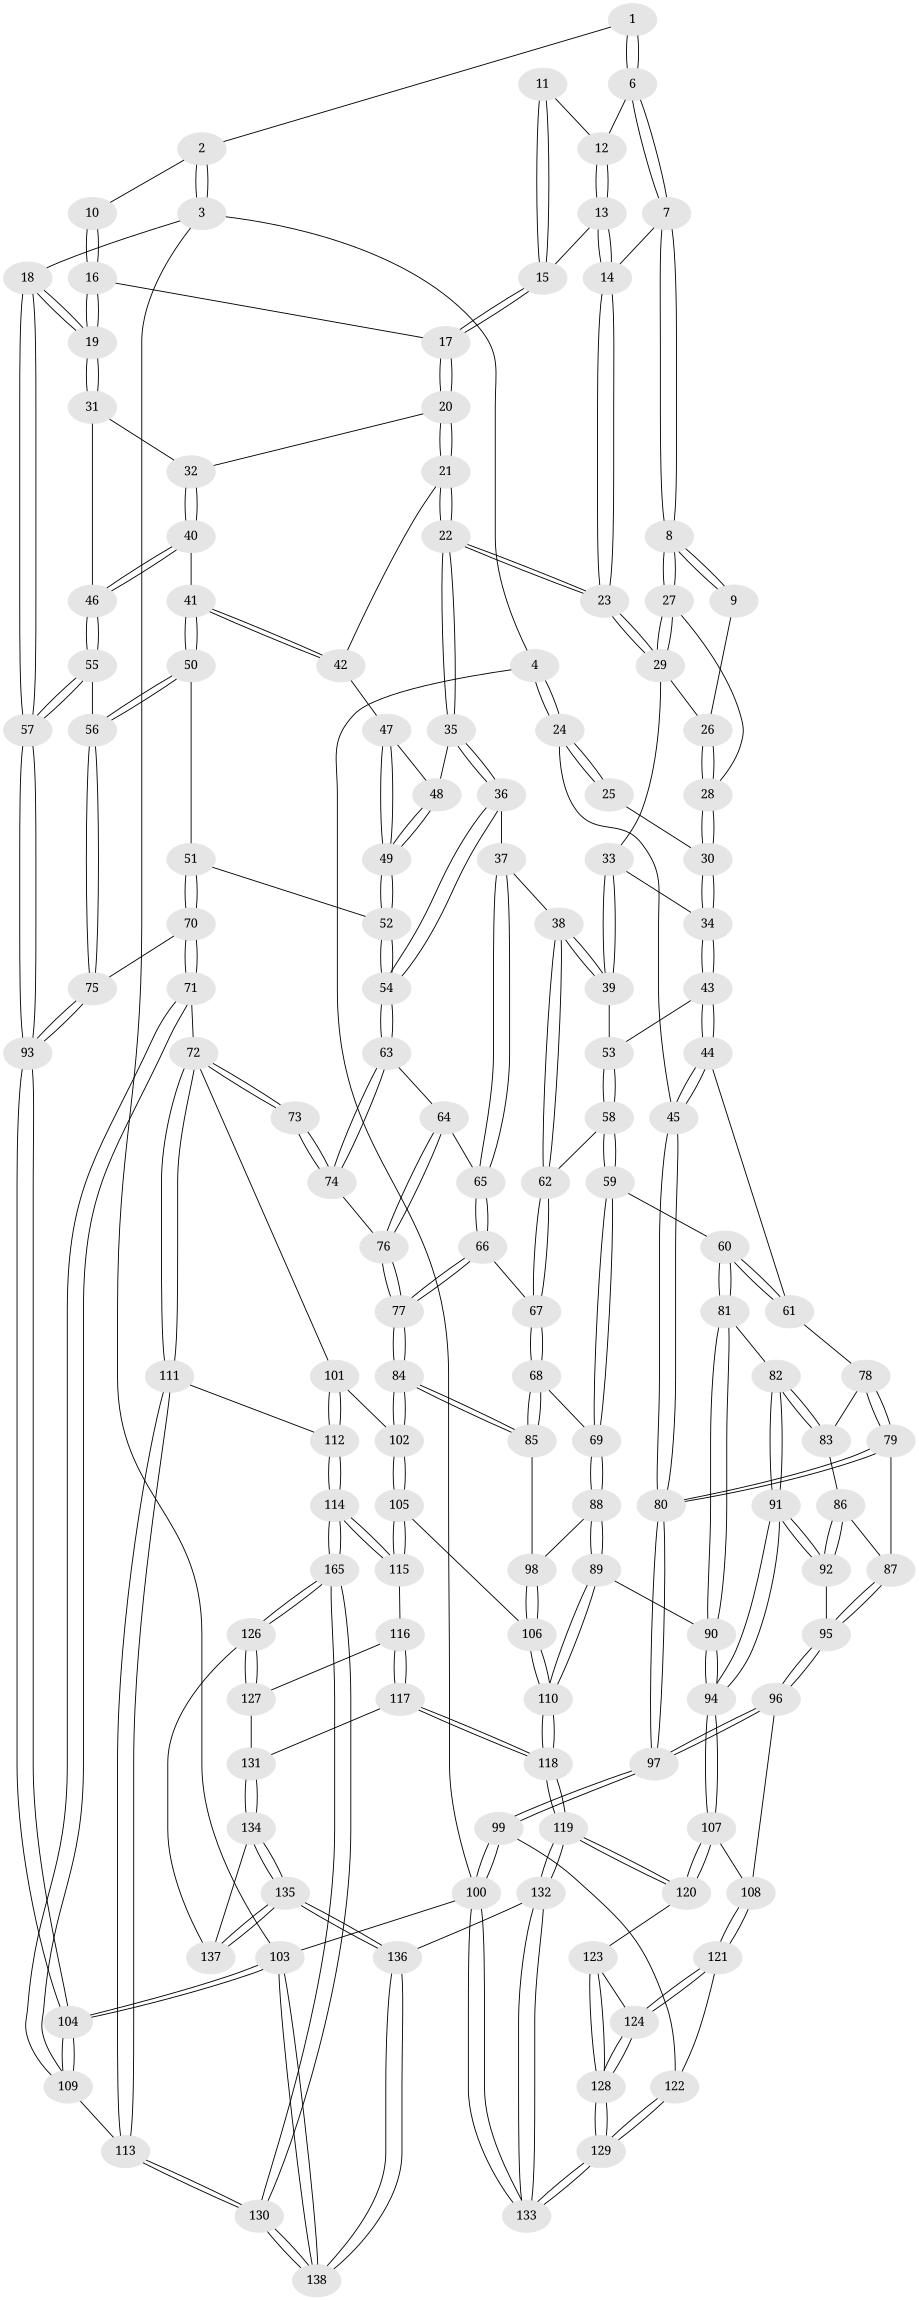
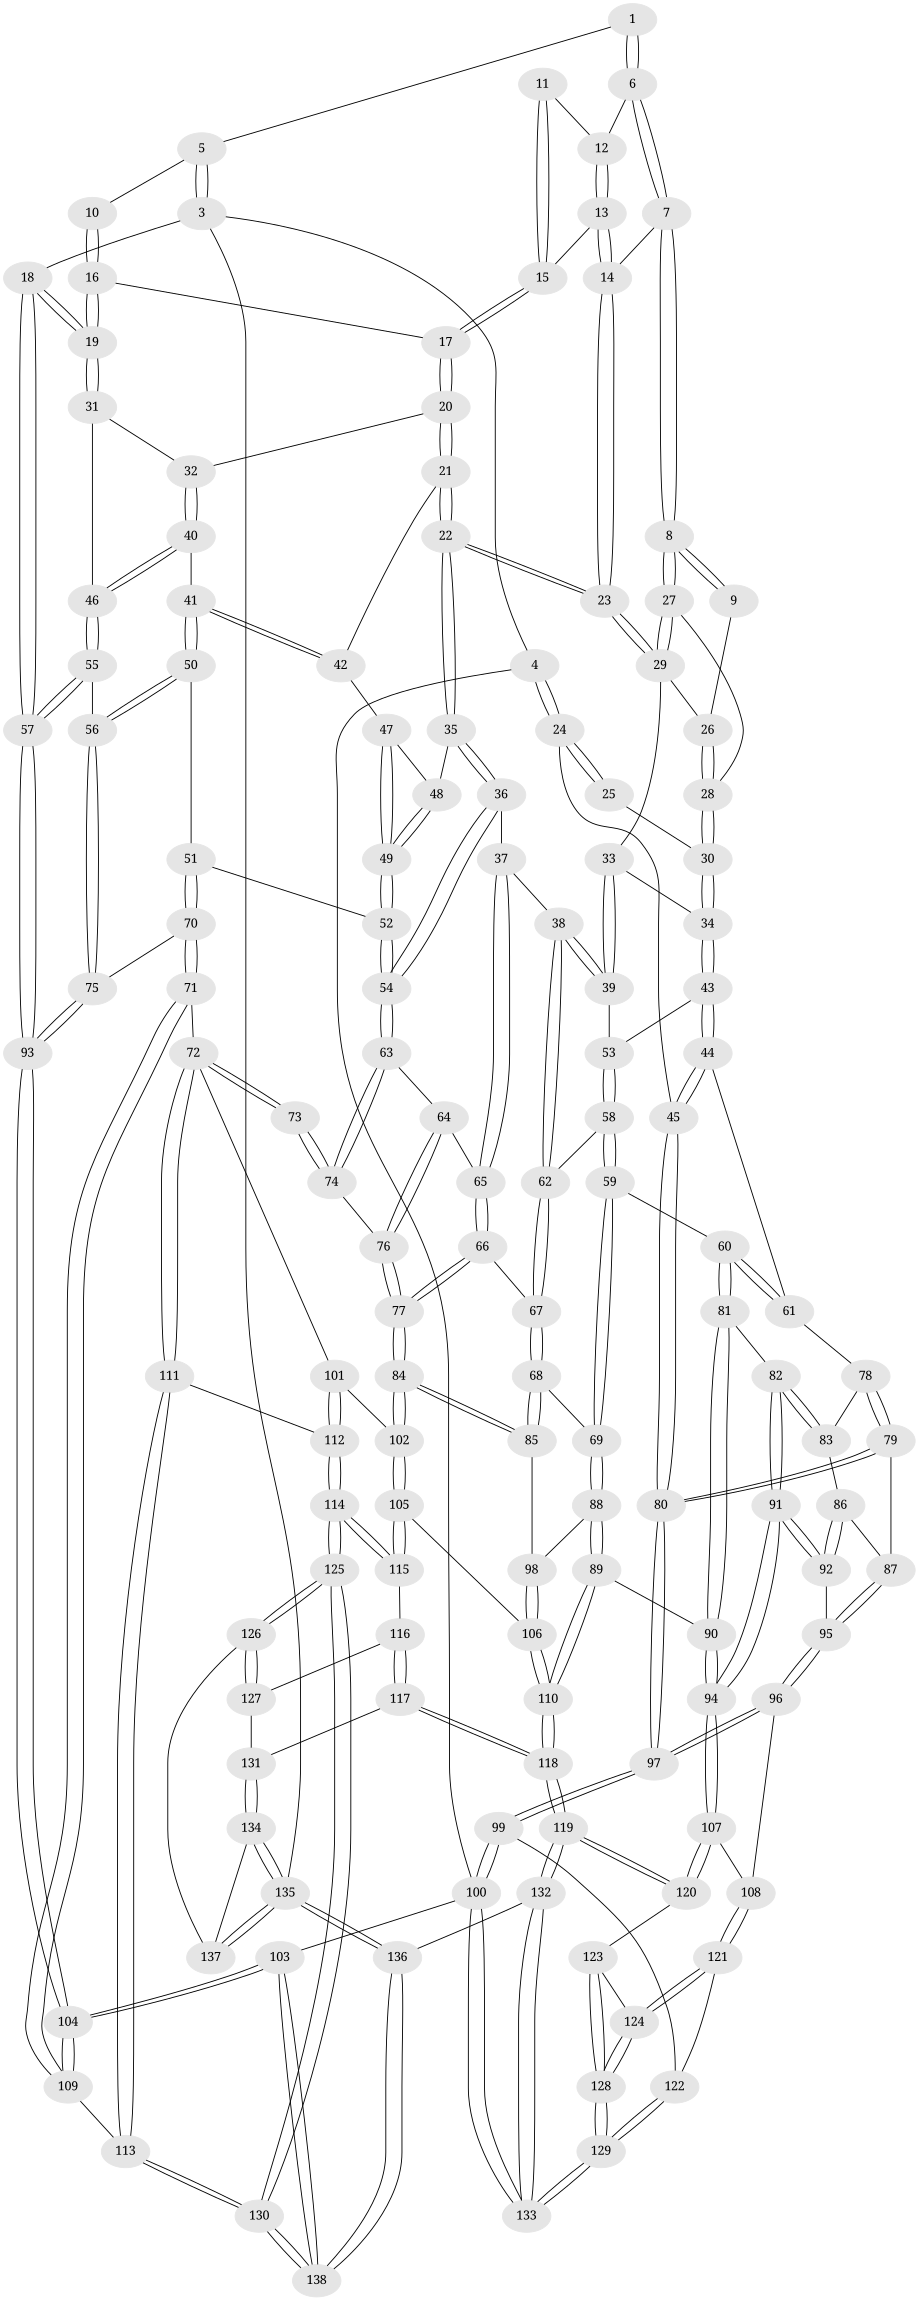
  graph {
    fontname="Noto Serif"
    node [color=gray90 fontname="Noto Serif" style=filled]
    edge [fontname="Noto Serif"]
    1
-   2
+   2 [label=5]
    6
    3
    10
    7
    12
    4
    18
    103
    16
    24
    100
    19
    57
    104
    138
    25
    45
    133
    9
    26
    8
    14
    13
    27
    23
    29
    28
    11
    15
    17
    20
    31
    21
    32
    93
    46
    22
    42
    40
    35
    47
    36
    48
    33
    30
    80
    34
    39
    43
    55
    41
    53
    44
    37
    54
    49
    38
    65
    63
    62
    66
    67
    58
    50
    51
    56
    61
    78
    97
    52
    70
    75
    71
    59
    64
    74
    60
    69
    81
    88
    82
    90
    79
    83
    68
    76
    77
    84
    85
    98
    89
    72
    109
    73
    111
    101
    113
    112
    102
    87
    86
    95
    99
    91
    94
    92
    105
    106
    96
    110
    118
    107
    108
    120
    121
    122
    129
    114
    115
    116
    123
    124
    130
    119
-   125 [label=165]
+   125
    126
    117
    127
    131
    134
    132
    136
    128
    137
    135
    1 -- 2
    1 -- 6
    1 -- 6
    2 -- 3
    2 -- 3
    2 -- 10
    6 -- 7
    6 -- 7
    6 -- 12
    3 -- 4
    3 -- 18
-   3 -- 103
+   3 -- 135
    10 -- 16
    10 -- 16
    7 -- 8
    7 -- 8
    7 -- 14
    12 -- 13
    12 -- 13
    4 -- 24
    4 -- 24
    4 -- 100
    18 -- 19
    18 -- 19
    18 -- 57
    18 -- 57
    103 -- 104
    103 -- 104
    103 -- 138
    103 -- 138
    16 -- 19
    16 -- 19
    16 -- 17
    24 -- 25
    24 -- 25
    24 -- 45
    100 -- 103
    100 -- 133
    100 -- 133
    19 -- 31
    19 -- 31
    57 -- 93
    57 -- 93
    104 -- 109
    104 -- 109
    25 -- 30
    45 -- 80
    45 -- 80
    9 -- 26
    26 -- 28
    26 -- 28
    8 -- 9
    8 -- 9
    8 -- 27
    8 -- 27
    14 -- 23
    14 -- 23
    13 -- 14
    13 -- 14
    13 -- 15
    27 -- 29
    27 -- 29
    27 -- 28
    23 -- 29
    23 -- 29
    29 -- 26
    29 -- 33
    28 -- 30
    28 -- 30
    11 -- 12
    11 -- 15
    11 -- 15
    15 -- 17
    15 -- 17
    17 -- 20
    17 -- 20
    20 -- 21
    20 -- 21
    20 -- 32
    31 -- 32
    31 -- 46
    21 -- 22
    21 -- 22
    21 -- 42
    32 -- 40
    32 -- 40
    93 -- 104
    93 -- 104
    46 -- 55
    46 -- 55
    22 -- 23
    22 -- 23
    22 -- 35
    22 -- 35
    42 -- 47
    40 -- 46
    40 -- 46
    40 -- 41
    35 -- 36
    35 -- 36
    35 -- 48
    47 -- 48
    47 -- 49
    47 -- 49
    36 -- 37
    36 -- 54
    36 -- 54
    48 -- 49
    48 -- 49
    33 -- 34
    33 -- 39
    33 -- 39
    30 -- 34
    30 -- 34
    80 -- 97
    80 -- 97
    34 -- 43
    34 -- 43
    39 -- 53
    43 -- 53
    43 -- 44
    43 -- 44
    55 -- 57
    55 -- 57
    55 -- 56
    41 -- 42
    41 -- 42
    41 -- 50
    41 -- 50
    53 -- 58
    53 -- 58
    44 -- 45
    44 -- 45
    44 -- 61
    37 -- 38
    37 -- 65
    37 -- 65
    54 -- 63
    54 -- 63
    49 -- 52
    49 -- 52
    38 -- 39
    38 -- 39
    38 -- 62
    38 -- 62
    65 -- 66
    65 -- 66
    63 -- 64
    63 -- 74
    63 -- 74
    62 -- 67
    62 -- 67
    66 -- 67
    66 -- 77
    66 -- 77
    67 -- 68
    67 -- 68
    58 -- 62
    58 -- 59
    58 -- 59
    50 -- 51
    50 -- 56
    50 -- 56
    51 -- 52
    51 -- 70
    51 -- 70
    56 -- 75
    56 -- 75
    61 -- 78
    78 -- 79
    78 -- 79
    78 -- 83
    97 -- 99
    97 -- 99
    52 -- 54
    52 -- 54
    70 -- 75
    70 -- 71
    70 -- 71
    75 -- 93
    75 -- 93
    71 -- 72
    71 -- 109
    71 -- 109
    59 -- 60
    59 -- 69
    59 -- 69
    64 -- 65
    64 -- 76
    64 -- 76
    74 -- 76
    60 -- 61
    60 -- 61
    60 -- 81
    60 -- 81
    69 -- 88
    69 -- 88
    81 -- 82
    81 -- 90
    81 -- 90
    88 -- 98
    88 -- 89
    88 -- 89
    82 -- 83
    82 -- 83
    82 -- 91
    82 -- 91
    90 -- 94
    90 -- 94
    79 -- 80
    79 -- 80
    79 -- 87
    83 -- 86
    68 -- 69
    68 -- 85
    68 -- 85
    76 -- 77
    76 -- 77
    77 -- 84
    77 -- 84
    84 -- 85
    84 -- 85
    84 -- 102
    84 -- 102
    85 -- 98
    98 -- 106
    98 -- 106
    89 -- 90
    89 -- 110
    89 -- 110
    72 -- 73
    72 -- 73
    72 -- 111
    72 -- 111
    72 -- 101
    109 -- 113
    73 -- 74
    73 -- 74
    111 -- 113
    111 -- 113
    111 -- 112
    101 -- 112
    101 -- 112
    101 -- 102
    113 -- 130
    113 -- 130
    112 -- 114
    112 -- 114
    102 -- 105
    102 -- 105
    87 -- 95
    87 -- 95
    86 -- 87
    86 -- 92
    86 -- 92
    95 -- 96
    95 -- 96
    99 -- 100
    99 -- 100
    99 -- 122
    91 -- 94
    91 -- 94
    91 -- 92
    91 -- 92
    94 -- 107
    94 -- 107
    92 -- 95
    105 -- 106
    105 -- 115
    105 -- 115
    106 -- 110
    106 -- 110
    96 -- 97
    96 -- 97
    96 -- 108
    110 -- 118
    110 -- 118
    118 -- 119
    118 -- 119
    107 -- 108
    107 -- 120
    107 -- 120
    108 -- 121
    108 -- 121
    120 -- 123
    121 -- 122
    121 -- 124
    121 -- 124
    122 -- 129
    122 -- 129
    129 -- 133
    129 -- 133
    114 -- 115
    114 -- 115
    114 -- 125
    114 -- 125
    115 -- 116
    116 -- 117
    116 -- 117
    116 -- 127
    123 -- 124
    123 -- 128
    123 -- 128
    124 -- 128
    124 -- 128
    130 -- 138
    130 -- 138
    119 -- 120
    119 -- 120
    119 -- 132
    119 -- 132
    125 -- 130
    125 -- 130
    125 -- 126
    125 -- 126
    126 -- 127
    126 -- 127
    126 -- 137
    117 -- 118
    117 -- 118
    117 -- 131
    127 -- 131
    131 -- 134
    131 -- 134
    134 -- 137
    134 -- 135
    134 -- 135
    132 -- 133
    132 -- 133
    132 -- 136
    136 -- 138
    136 -- 138
    128 -- 129
    128 -- 129
    135 -- 136
    135 -- 136
    135 -- 137
    135 -- 137
  }
